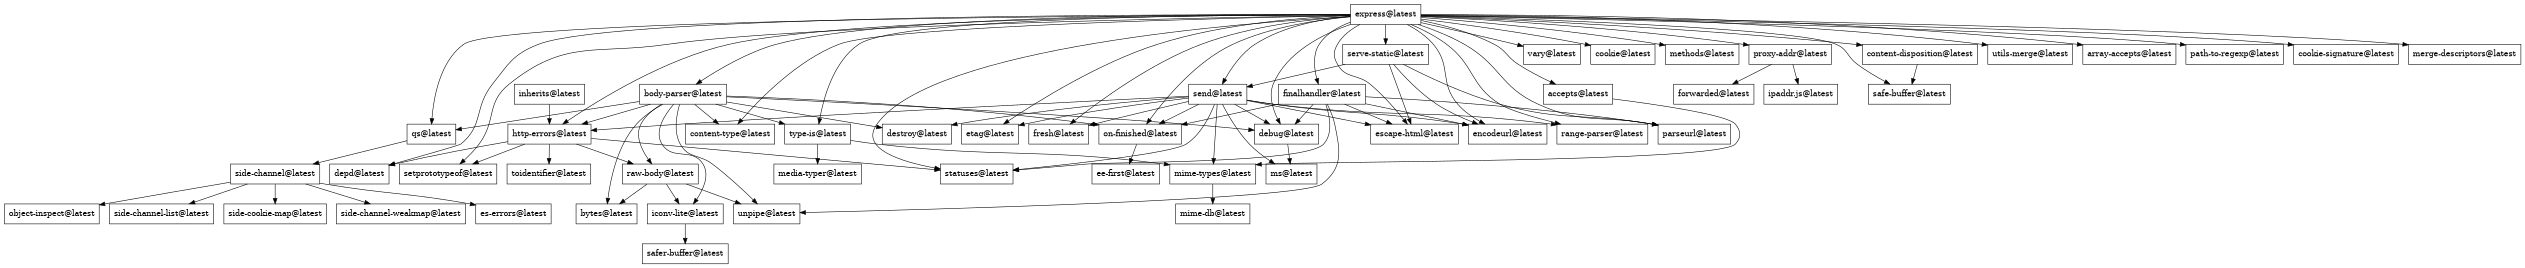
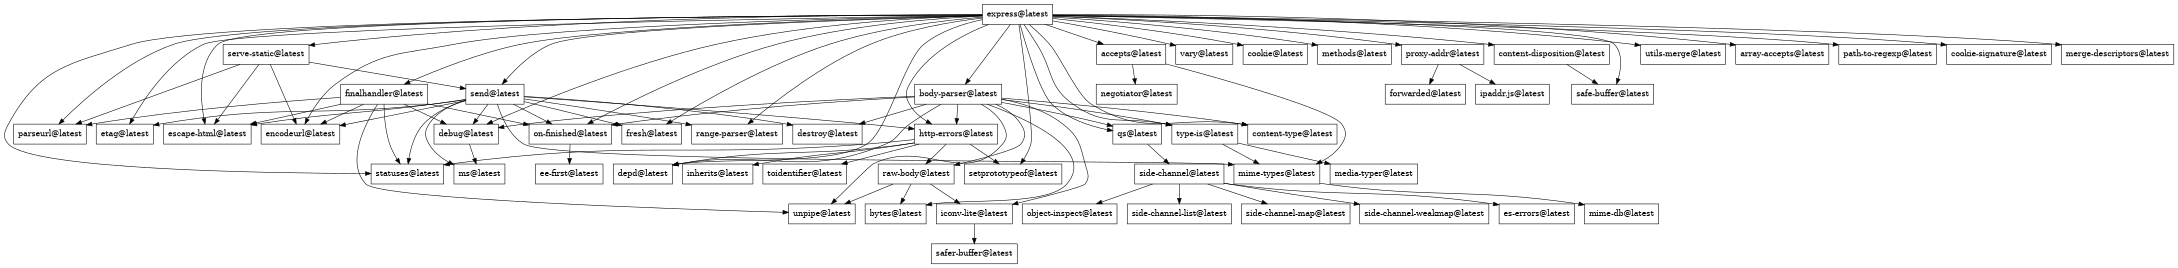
  digraph {
    node [shape=box]
    "express@latest"
    "qs@latest"
    "depd@latest"
    "etag@latest"
    "send@latest"
    "vary@latest"
    "debug@latest"
    "fresh@latest"
    "cookie@latest"
    "accepts@latest"
    "methods@latest"
    "type-is@latest"
    "parseurl@latest"
    "statuses@latest"
    "encodeurl@latest"
    "proxy-addr@latest"
    "body-parser@latest"
    "escape-html@latest"
    "http-errors@latest"
    "on-finished@latest"
    "safe-buffer@latest"
    "utils-merge@latest"
    "content-type@latest"
    "finalhandler@latest"
    "range-parser@latest"
    "serve-static@latest"
    n27 [label="array-accepts@latest"]
    "path-to-regexp@latest"
    "setprototypeof@latest"
    "cookie-signature@latest"
    "merge-descriptors@latest"
    "content-disposition@latest"
    "side-channel@latest"
    "ms@latest"
    "destroy@latest"
    "mime-types@latest"
+   "negotiator@latest"
    "media-typer@latest"
    "forwarded@latest"
    "ipaddr.js@latest"
    "bytes@latest"
    "unpipe@latest"
    "raw-body@latest"
    "iconv-lite@latest"
    "inherits@latest"
    "toidentifier@latest"
    "ee-first@latest"
    "es-errors@latest"
    "object-inspect@latest"
    "side-channel-list@latest"
-   "side-channel-map@latest" [label="side-cookie-map@latest"]
+   "side-channel-map@latest"
    "side-channel-weakmap@latest"
    "mime-db@latest"
    "safer-buffer@latest"
    "express@latest" -> "qs@latest"
    "express@latest" -> "depd@latest"
    "express@latest" -> "etag@latest"
    "express@latest" -> "send@latest"
    "express@latest" -> "vary@latest"
    "express@latest" -> "debug@latest"
    "express@latest" -> "fresh@latest"
    "express@latest" -> "cookie@latest"
    "express@latest" -> "accepts@latest"
    "express@latest" -> "methods@latest"
    "express@latest" -> "type-is@latest"
    "express@latest" -> "parseurl@latest"
    "express@latest" -> "statuses@latest"
    "express@latest" -> "encodeurl@latest"
    "express@latest" -> "proxy-addr@latest"
    "express@latest" -> "body-parser@latest"
    "express@latest" -> "escape-html@latest"
    "express@latest" -> "http-errors@latest"
    "express@latest" -> "on-finished@latest"
    "express@latest" -> "safe-buffer@latest"
    "express@latest" -> "utils-merge@latest"
    "express@latest" -> "content-type@latest"
    "express@latest" -> "finalhandler@latest"
    "express@latest" -> "range-parser@latest"
    "express@latest" -> "serve-static@latest"
    "express@latest" -> n27
    "express@latest" -> "path-to-regexp@latest"
    "express@latest" -> "setprototypeof@latest"
    "express@latest" -> "cookie-signature@latest"
    "express@latest" -> "merge-descriptors@latest"
    "express@latest" -> "content-disposition@latest"
    "qs@latest" -> "side-channel@latest"
    "send@latest" -> "etag@latest"
    "send@latest" -> "debug@latest"
    "send@latest" -> "fresh@latest"
    "send@latest" -> "statuses@latest"
    "send@latest" -> "encodeurl@latest"
    "send@latest" -> "escape-html@latest"
    "send@latest" -> "http-errors@latest"
    "send@latest" -> "on-finished@latest"
    "send@latest" -> "range-parser@latest"
    "send@latest" -> "ms@latest"
    "send@latest" -> "destroy@latest"
    "send@latest" -> "mime-types@latest"
    "debug@latest" -> "ms@latest"
    "accepts@latest" -> "mime-types@latest"
+   "accepts@latest" -> "negotiator@latest"
    "type-is@latest" -> "mime-types@latest"
    "type-is@latest" -> "media-typer@latest"
    "proxy-addr@latest" -> "forwarded@latest"
    "proxy-addr@latest" -> "ipaddr.js@latest"
    "body-parser@latest" -> "qs@latest"
+   "body-parser@latest" -> "depd@latest"
    "body-parser@latest" -> "debug@latest"
    "body-parser@latest" -> "type-is@latest"
    "body-parser@latest" -> "http-errors@latest"
    "body-parser@latest" -> "on-finished@latest"
    "body-parser@latest" -> "content-type@latest"
    "body-parser@latest" -> "destroy@latest"
    "body-parser@latest" -> "bytes@latest"
    "body-parser@latest" -> "unpipe@latest"
    "body-parser@latest" -> "raw-body@latest"
    "body-parser@latest" -> "iconv-lite@latest"
    "http-errors@latest" -> "depd@latest"
    "http-errors@latest" -> "statuses@latest"
    "http-errors@latest" -> "setprototypeof@latest"
    "http-errors@latest" -> "raw-body@latest"
-   "inherits@latest" -> "http-errors@latest"
+   "http-errors@latest" -> "inherits@latest"
    "http-errors@latest" -> "toidentifier@latest"
    "on-finished@latest" -> "ee-first@latest"
    "finalhandler@latest" -> "debug@latest"
    "finalhandler@latest" -> "parseurl@latest"
    "finalhandler@latest" -> "statuses@latest"
    "finalhandler@latest" -> "encodeurl@latest"
    "finalhandler@latest" -> "escape-html@latest"
    "finalhandler@latest" -> "on-finished@latest"
    "finalhandler@latest" -> "unpipe@latest"
    "serve-static@latest" -> "send@latest"
    "serve-static@latest" -> "parseurl@latest"
    "serve-static@latest" -> "encodeurl@latest"
    "serve-static@latest" -> "escape-html@latest"
    "content-disposition@latest" -> "safe-buffer@latest"
    "side-channel@latest" -> "es-errors@latest"
    "side-channel@latest" -> "object-inspect@latest"
    "side-channel@latest" -> "side-channel-list@latest"
    "side-channel@latest" -> "side-channel-map@latest"
    "side-channel@latest" -> "side-channel-weakmap@latest"
    "mime-types@latest" -> "mime-db@latest"
    "raw-body@latest" -> "bytes@latest"
    "raw-body@latest" -> "unpipe@latest"
    "raw-body@latest" -> "iconv-lite@latest"
    "iconv-lite@latest" -> "safer-buffer@latest"
  }
